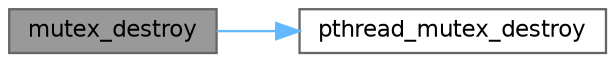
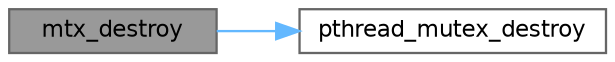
  digraph {
    rankdir=LR
    node [fontname=Helvetica fontsize=10 shape=box style=filled]
-   n1 [color=gray40 fillcolor=grey60 fontcolor=black height=0.2 label=mutex_destroy width=0.4]
+   n1 [color=gray40 fillcolor=grey60 fontcolor=black height=0.2 label=mtx_destroy width=0.4]
    n2 [color=grey40 fillcolor=white height=0.2 label=pthread_mutex_destroy width=0.4]
    n1 -> n2 [color=steelblue1 fontname=Helvetica fontsize=10 labelfontname=Helvetica labelfontsize=10 style=solid]
  }
